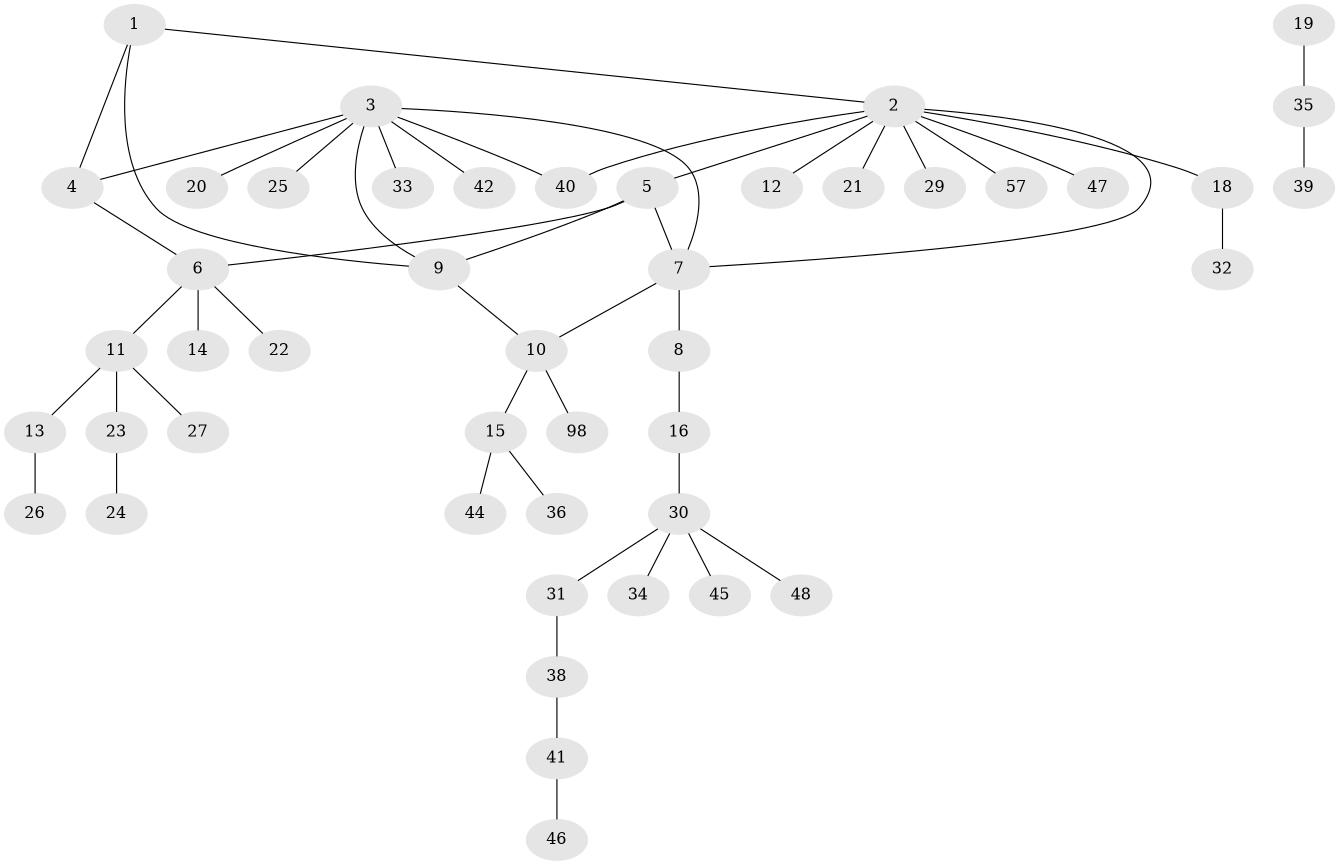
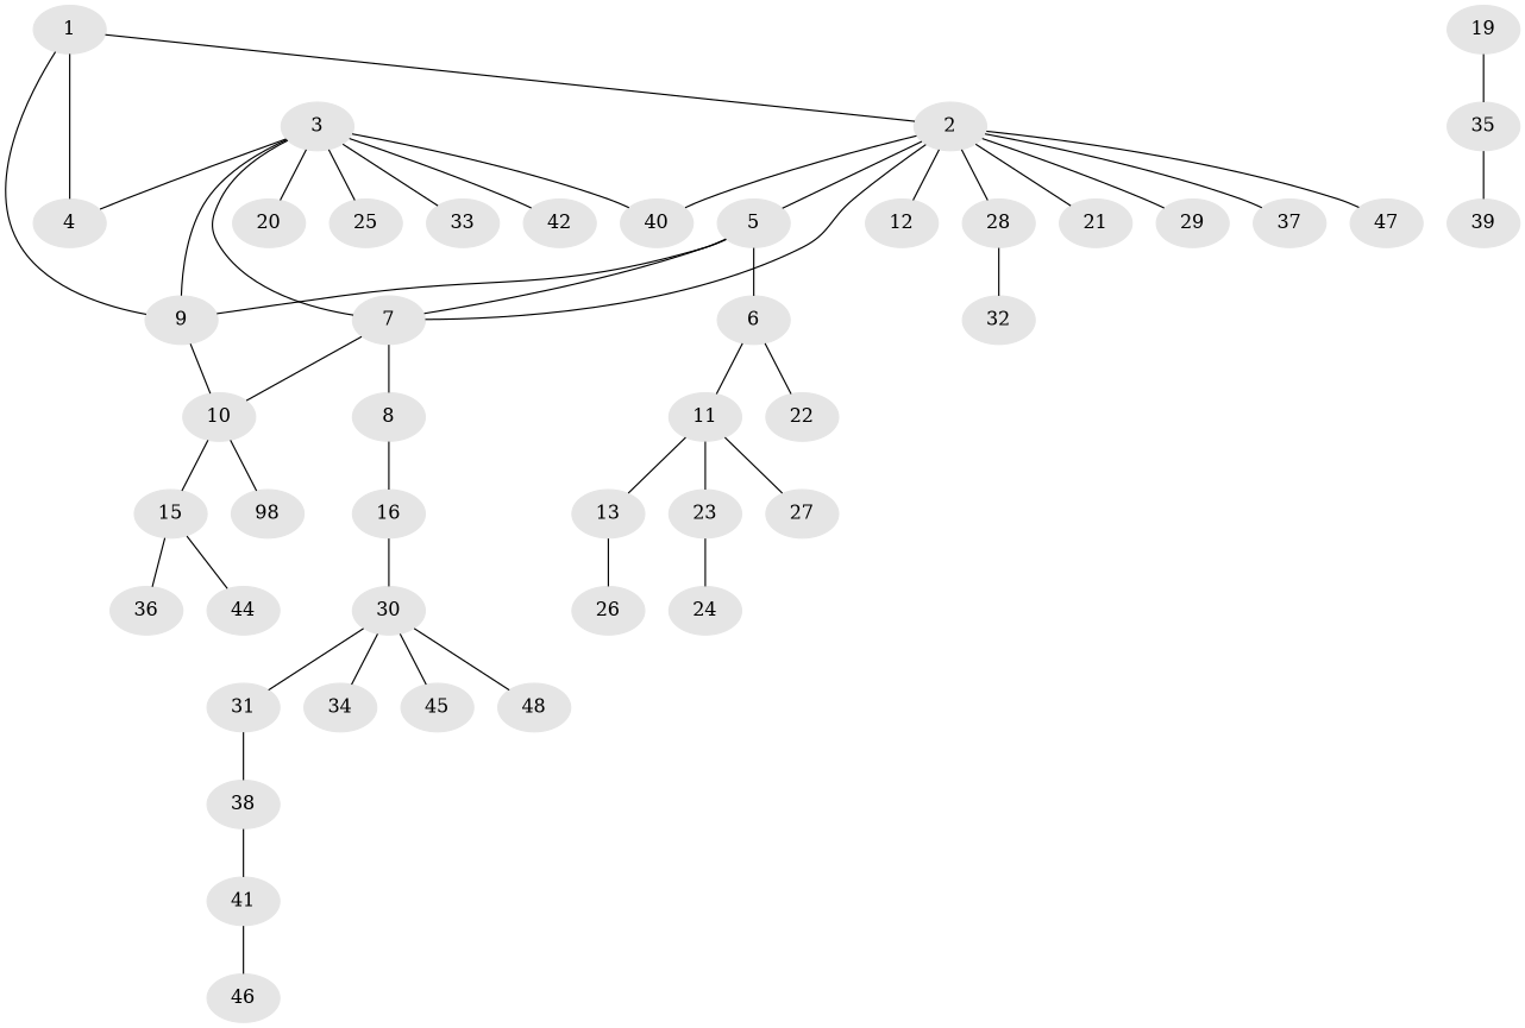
  graph {
    node [color=gray90 style=filled]
    1
    2
    4
    9
    5
    7
    12
-   18
+   18 [label=28]
    21
    29
-   37 [label=57]
+   37
    40
    47
    6
    10
    8
    32
    3
    20
    25
    33
    42
    11
-   14
    22
    13
    23
    27
    16
    15
    n31 [label=98]
    30
    36
    44
    26
    24
    19
    35
    31
    34
    45
    48
    39
    38
    41
    46
    1 -- 2
    1 -- 4
    1 -- 9
    2 -- 5
    2 -- 7
    2 -- 12
    2 -- 18
    2 -- 21
    2 -- 29
    2 -- 37
    2 -- 40
    2 -- 47
-   4 -- 6
    9 -- 10
    5 -- 9
    5 -- 7
    5 -- 6
    7 -- 10
    7 -- 8
    18 -- 32
    6 -- 11
-   6 -- 14
    6 -- 22
    10 -- 15
    10 -- n31
    8 -- 16
    3 -- 4
    3 -- 9
    3 -- 7
    3 -- 40
    3 -- 20
    3 -- 25
    3 -- 33
    3 -- 42
    11 -- 13
    11 -- 23
    11 -- 27
    13 -- 26
    23 -- 24
    16 -- 30
    15 -- 36
    15 -- 44
    30 -- 31
    30 -- 34
    30 -- 45
    30 -- 48
    19 -- 35
    35 -- 39
    31 -- 38
    38 -- 41
    41 -- 46
  }
